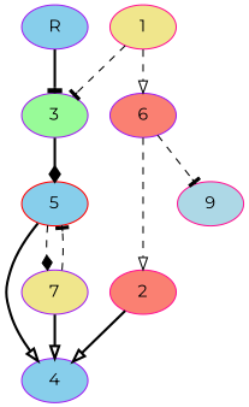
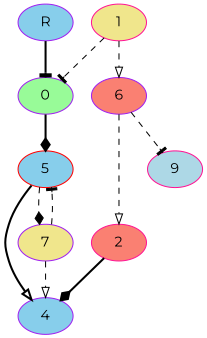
  digraph {
    fontname=Montserrat
    node [color=purple fillcolor=skyblue fontname=Montserrat style=filled]
    edge [arrowhead=onormal fontname=Montserrat style=dashed]
    1 [color=deeppink fillcolor=khaki]
-   3 [fillcolor=palegreen]
+   3 [fillcolor=palegreen label=0]
    6 [fillcolor=salmon]
    5 [color=red]
    2 [color=deeppink fillcolor=salmon]
    9 [color=deeppink fillcolor=lightblue]
    4
    7 [fillcolor=khaki]
    R
    1 -> 3 [arrowhead=tee]
    1 -> 6
    3 -> 5 [arrowhead=diamond style=bold]
    6 -> 2
    6 -> 9 [arrowhead=tee]
    5 -> 4 [style=bold]
    5 -> 7 [arrowhead=diamond]
-   2 -> 4 [style=bold]
+   2 -> 4 [arrowhead=diamond style=bold]
    7 -> 5 [arrowhead=tee]
-   7 -> 4 [style=bold]
+   7 -> 4
    R -> 3 [arrowhead=tee style=bold]
  }
